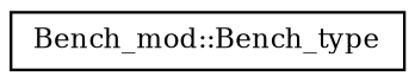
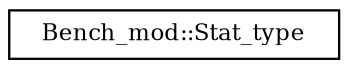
  digraph {
    rankdir=TB
    fontname="DejaVu Serif"
-   n1 [color=black fillcolor=white fontname="DejaVu Serif" fontsize=10 height=0.2 label="Bench_mod::Bench_type" shape=record style=filled width=0.4]
+   n1 [color=black fillcolor=white fontname="DejaVu Serif" fontsize=10 height=0.2 label="Bench_mod::Stat_type" shape=record style=filled width=0.4]
  }
